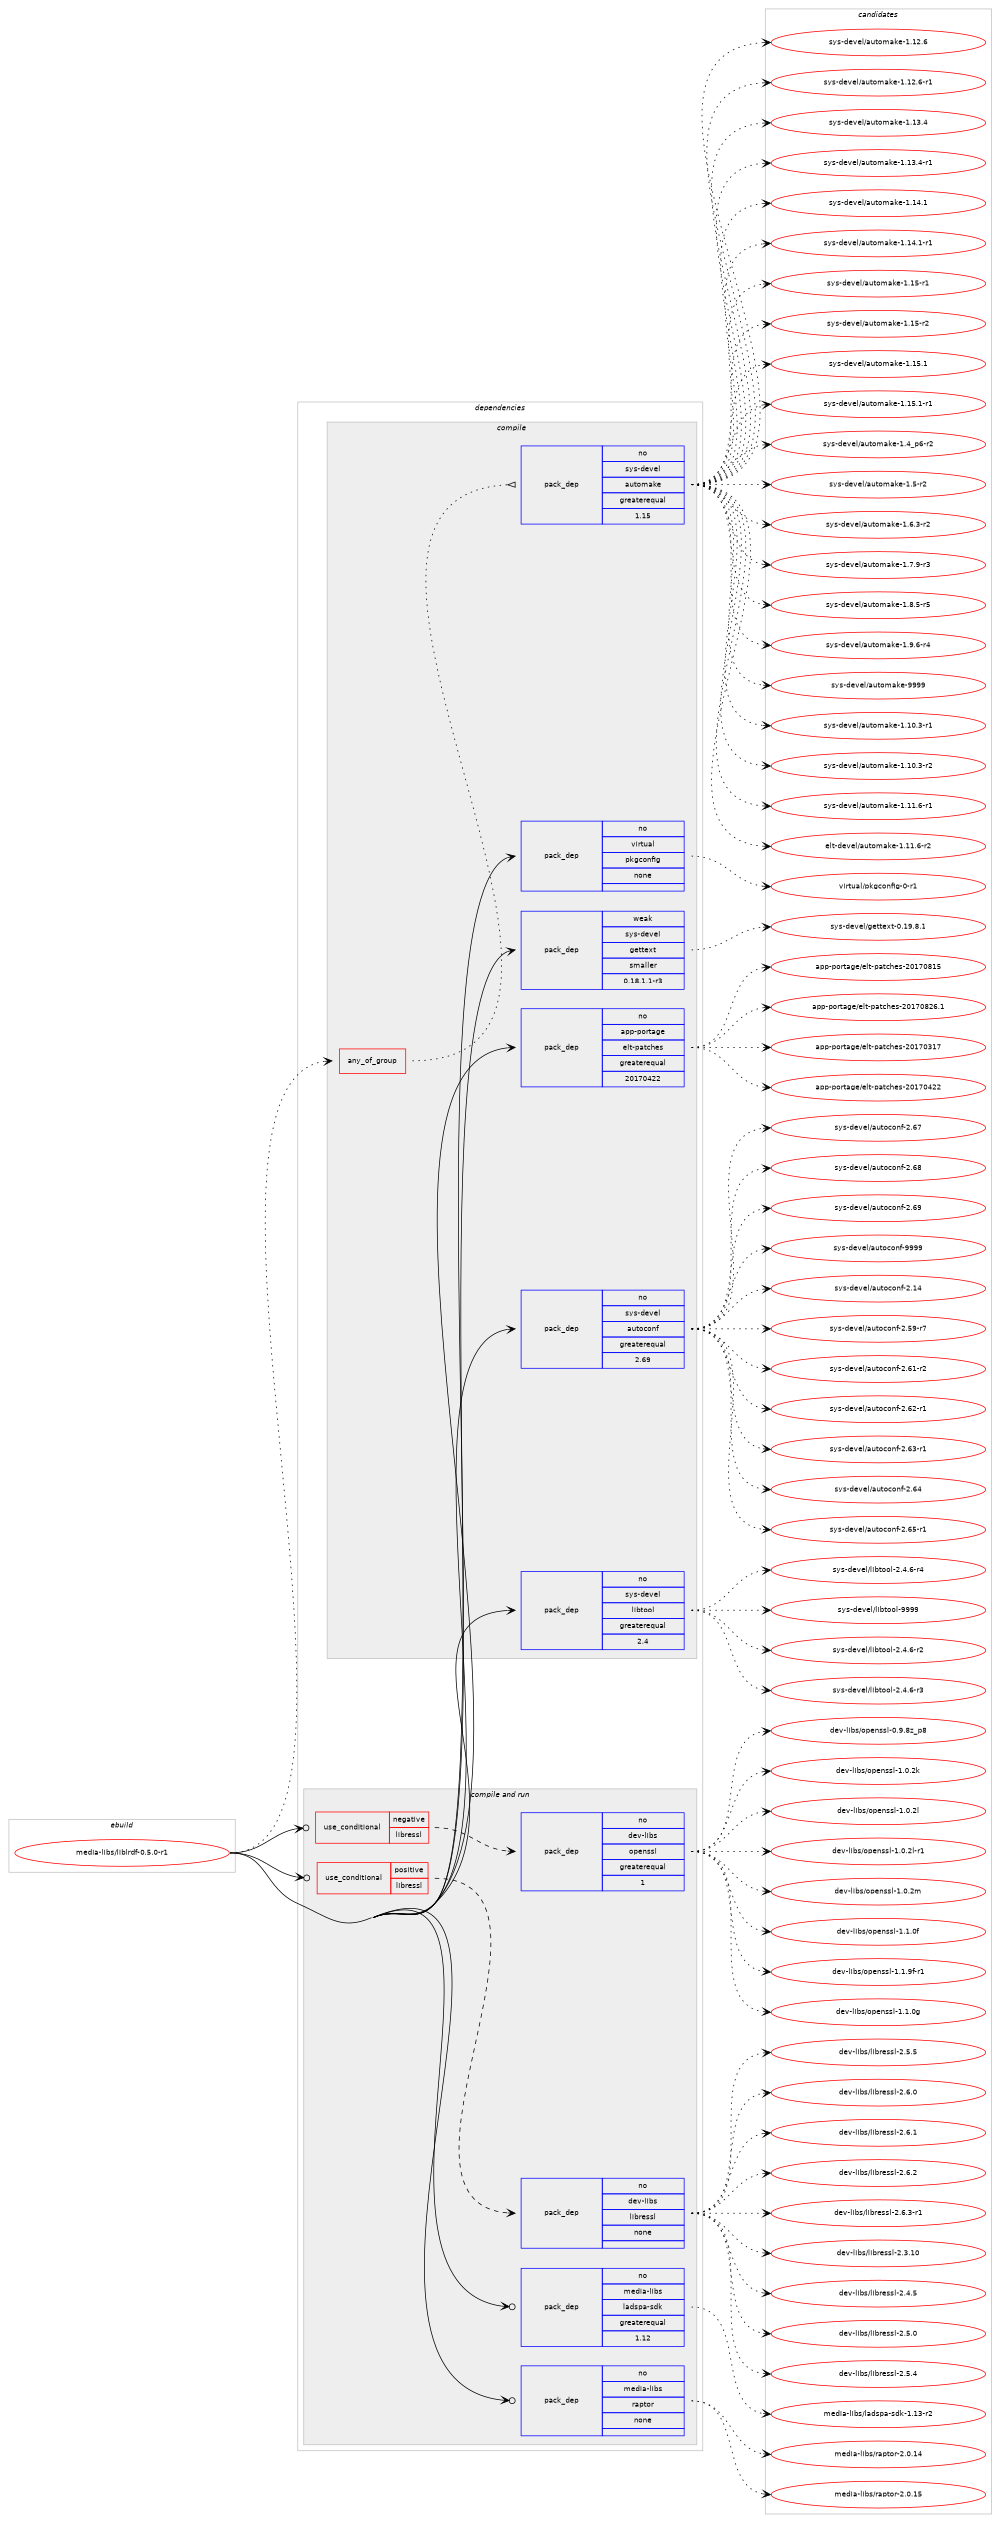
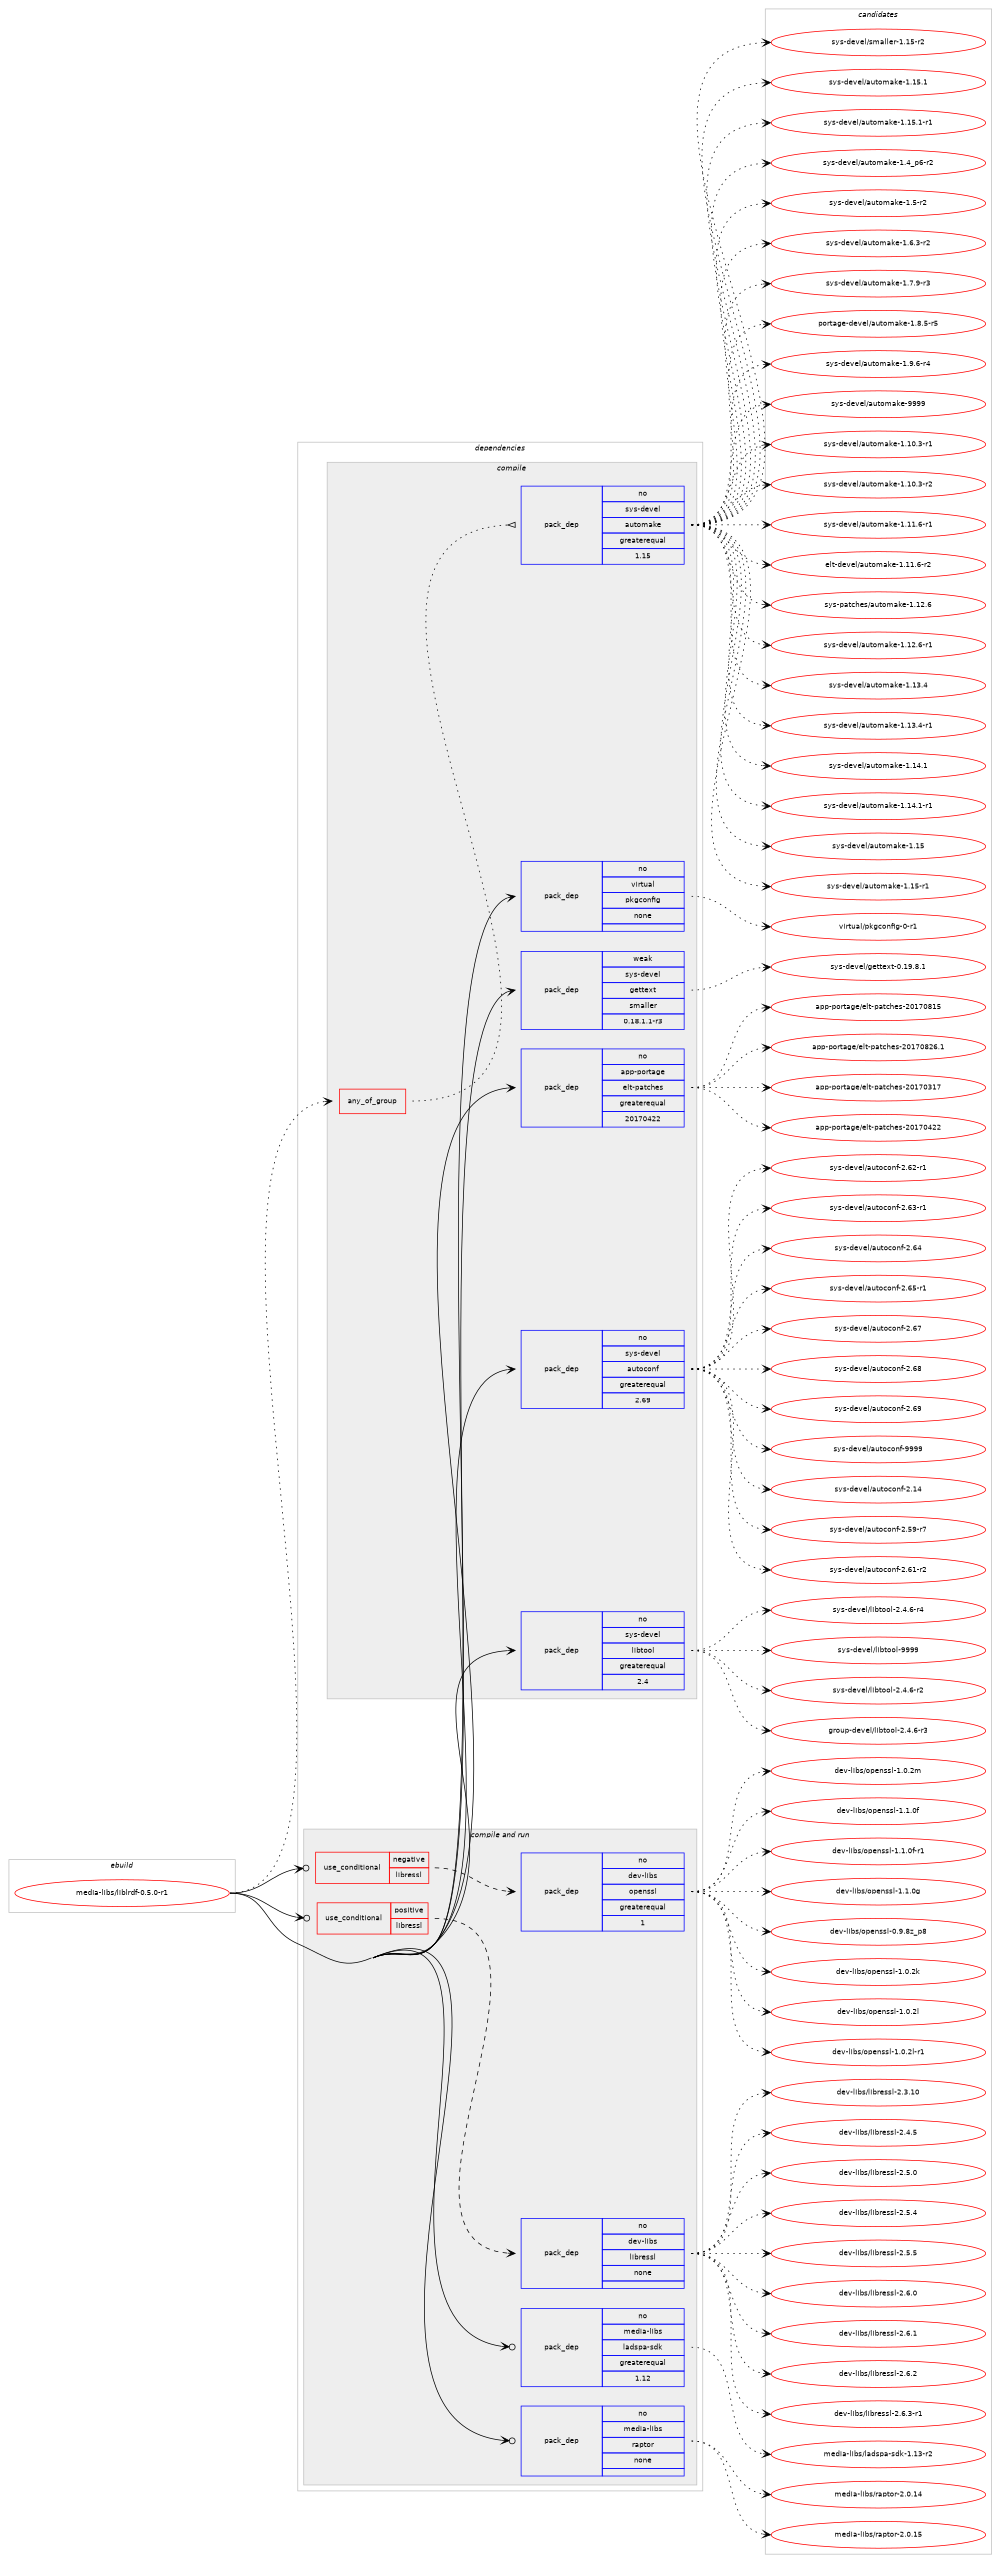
  digraph {
    compound=true
    concentrate=true
    fontname=Helvetica
    fontsize=10
    newrank=true
    rankdir=LR
    ranksep=1.5
    node [color=red fontname=Helvetica fontsize=10]
    edge [arrowhead=vee headport=w style=dotted tailport=e weight=100]
    n1 [label="media-libs/liblrdf-0.5.0-r1" width=4]
    n2 [color=blue label=<<TABLE BORDER="0" CELLBORDER="1" CELLSPACING="0" CELLPADDING="4" WIDTH="220"><TR><TD ROWSPAN="6" CELLPADDING="30">pack_dep</TD></TR><TR><TD WIDTH="110">no</TD></TR><TR><TD>sys-devel</TD></TR><TR><TD>automake</TD></TR><TR><TD>greaterequal</TD></TR><TR><TD>1.15</TD></TR></TABLE>> shape=none]
    n3 [label=<<TABLE BORDER="0" CELLBORDER="1" CELLSPACING="0" CELLPADDING="4"><TR><TD CELLPADDING="10">any_of_group</TD></TR></TABLE>> shape=none]
    n4 [color=blue label=<<TABLE BORDER="0" CELLBORDER="1" CELLSPACING="0" CELLPADDING="4" WIDTH="220"><TR><TD ROWSPAN="6" CELLPADDING="30">pack_dep</TD></TR><TR><TD WIDTH="110">no</TD></TR><TR><TD>app-portage</TD></TR><TR><TD>elt-patches</TD></TR><TR><TD>greaterequal</TD></TR><TR><TD>20170422</TD></TR></TABLE>> shape=none]
    n5 [color=blue label=<<TABLE BORDER="0" CELLBORDER="1" CELLSPACING="0" CELLPADDING="4" WIDTH="220"><TR><TD ROWSPAN="6" CELLPADDING="30">pack_dep</TD></TR><TR><TD WIDTH="110">no</TD></TR><TR><TD>sys-devel</TD></TR><TR><TD>autoconf</TD></TR><TR><TD>greaterequal</TD></TR><TR><TD>2.69</TD></TR></TABLE>> shape=none]
    n6 [color=blue label=<<TABLE BORDER="0" CELLBORDER="1" CELLSPACING="0" CELLPADDING="4" WIDTH="220"><TR><TD ROWSPAN="6" CELLPADDING="30">pack_dep</TD></TR><TR><TD WIDTH="110">no</TD></TR><TR><TD>sys-devel</TD></TR><TR><TD>libtool</TD></TR><TR><TD>greaterequal</TD></TR><TR><TD>2.4</TD></TR></TABLE>> shape=none]
    n7 [color=blue label=<<TABLE BORDER="0" CELLBORDER="1" CELLSPACING="0" CELLPADDING="4" WIDTH="220"><TR><TD ROWSPAN="6" CELLPADDING="30">pack_dep</TD></TR><TR><TD WIDTH="110">no</TD></TR><TR><TD>virtual</TD></TR><TR><TD>pkgconfig</TD></TR><TR><TD>none</TD></TR><TR><TD></TD></TR></TABLE>> shape=none]
    n8 [color=blue label=<<TABLE BORDER="0" CELLBORDER="1" CELLSPACING="0" CELLPADDING="4" WIDTH="220"><TR><TD ROWSPAN="6" CELLPADDING="30">pack_dep</TD></TR><TR><TD WIDTH="110">weak</TD></TR><TR><TD>sys-devel</TD></TR><TR><TD>gettext</TD></TR><TR><TD>smaller</TD></TR><TR><TD>0.18.1.1-r3</TD></TR></TABLE>> shape=none]
    n9 [color=blue label=<<TABLE BORDER="0" CELLBORDER="1" CELLSPACING="0" CELLPADDING="4" WIDTH="220"><TR><TD ROWSPAN="6" CELLPADDING="30">pack_dep</TD></TR><TR><TD WIDTH="110">no</TD></TR><TR><TD>media-libs</TD></TR><TR><TD>ladspa-sdk</TD></TR><TR><TD>greaterequal</TD></TR><TR><TD>1.12</TD></TR></TABLE>> shape=none]
    n10 [color=blue label=<<TABLE BORDER="0" CELLBORDER="1" CELLSPACING="0" CELLPADDING="4" WIDTH="220"><TR><TD ROWSPAN="6" CELLPADDING="30">pack_dep</TD></TR><TR><TD WIDTH="110">no</TD></TR><TR><TD>dev-libs</TD></TR><TR><TD>openssl</TD></TR><TR><TD>greaterequal</TD></TR><TR><TD>1</TD></TR></TABLE>> shape=none]
    n11 [label=<<TABLE BORDER="0" CELLBORDER="1" CELLSPACING="0" CELLPADDING="4"><TR><TD ROWSPAN="3" CELLPADDING="10">use_conditional</TD></TR><TR><TD>negative</TD></TR><TR><TD>libressl</TD></TR></TABLE>> shape=none]
    n12 [color=blue label=<<TABLE BORDER="0" CELLBORDER="1" CELLSPACING="0" CELLPADDING="4" WIDTH="220"><TR><TD ROWSPAN="6" CELLPADDING="30">pack_dep</TD></TR><TR><TD WIDTH="110">no</TD></TR><TR><TD>dev-libs</TD></TR><TR><TD>libressl</TD></TR><TR><TD>none</TD></TR><TR><TD></TD></TR></TABLE>> shape=none]
    n13 [label=<<TABLE BORDER="0" CELLBORDER="1" CELLSPACING="0" CELLPADDING="4"><TR><TD ROWSPAN="3" CELLPADDING="10">use_conditional</TD></TR><TR><TD>positive</TD></TR><TR><TD>libressl</TD></TR></TABLE>> shape=none]
    n14 [color=blue label=<<TABLE BORDER="0" CELLBORDER="1" CELLSPACING="0" CELLPADDING="4" WIDTH="220"><TR><TD ROWSPAN="6" CELLPADDING="30">pack_dep</TD></TR><TR><TD WIDTH="110">no</TD></TR><TR><TD>media-libs</TD></TR><TR><TD>raptor</TD></TR><TR><TD>none</TD></TR><TR><TD></TD></TR></TABLE>> shape=none]
    n15 [label="sys-devel/automake-1.10.3-r1" width=4]
    n16 [label="sys-devel/automake-1.10.3-r2" width=4]
    n17 [label="sys-devel/automake-1.11.6-r1" width=4]
    n18 [label="elt-devel/automake-1.11.6-r2" width=4]
-   n19 [label="sys-devel/automake-1.12.6" width=4]
+   n19 [label="sys-patches/automake-1.12.6" width=4]
    n20 [label="sys-devel/automake-1.12.6-r1" width=4]
    n21 [label="sys-devel/automake-1.13.4" width=4]
    n22 [label="sys-devel/automake-1.13.4-r1" width=4]
    n23 [label="sys-devel/automake-1.14.1" width=4]
    n24 [label="sys-devel/automake-1.14.1-r1" width=4]
+   n25 [label="sys-devel/automake-1.15" width=4]
    n26 [label="sys-devel/automake-1.15-r1" width=4]
-   n27 [label="sys-devel/automake-1.15-r2" width=4]
+   n27 [label="sys-devel/smaller-1.15-r2" width=4]
    n28 [label="sys-devel/automake-1.15.1" width=4]
    n29 [label="sys-devel/automake-1.15.1-r1" width=4]
    n30 [label="sys-devel/automake-1.4_p6-r2" width=4]
    n31 [label="sys-devel/automake-1.5-r2" width=4]
    n32 [label="sys-devel/automake-1.6.3-r2" width=4]
    n33 [label="sys-devel/automake-1.7.9-r3" width=4]
-   n34 [label="sys-devel/automake-1.8.5-r5" width=4]
+   n34 [label="portage-devel/automake-1.8.5-r5" width=4]
    n35 [label="sys-devel/automake-1.9.6-r4" width=4]
    n36 [label="sys-devel/automake-9999" width=4]
    n37 [label="app-portage/elt-patches-20170317" width=4]
    n38 [label="app-portage/elt-patches-20170422" width=4]
    n39 [label="app-portage/elt-patches-20170815" width=4]
    n40 [label="app-portage/elt-patches-20170826.1" width=4]
    n41 [label="sys-devel/autoconf-2.14" width=4]
    n42 [label="sys-devel/autoconf-2.59-r7" width=4]
    n43 [label="sys-devel/autoconf-2.61-r2" width=4]
    n44 [label="sys-devel/autoconf-2.62-r1" width=4]
    n45 [label="sys-devel/autoconf-2.63-r1" width=4]
    n46 [label="sys-devel/autoconf-2.64" width=4]
    n47 [label="sys-devel/autoconf-2.65-r1" width=4]
    n48 [label="sys-devel/autoconf-2.67" width=4]
    n49 [label="sys-devel/autoconf-2.68" width=4]
    n50 [label="sys-devel/autoconf-2.69" width=4]
    n51 [label="sys-devel/autoconf-9999" width=4]
    n52 [label="sys-devel/libtool-2.4.6-r2" width=4]
-   n53 [label="sys-devel/libtool-2.4.6-r3" width=4]
+   n53 [label="group-devel/libtool-2.4.6-r3" width=4]
    n54 [label="sys-devel/libtool-2.4.6-r4" width=4]
    n55 [label="sys-devel/libtool-9999" width=4]
    n56 [label="virtual/pkgconfig-0-r1" width=4]
    n57 [label="sys-devel/gettext-0.19.8.1" width=4]
    n58 [label="dev-libs/openssl-0.9.8z_p8" width=4]
    n59 [label="dev-libs/openssl-1.0.2k" width=4]
    n60 [label="dev-libs/openssl-1.0.2l" width=4]
    n61 [label="dev-libs/openssl-1.0.2l-r1" width=4]
    n62 [label="dev-libs/openssl-1.0.2m" width=4]
    n63 [label="dev-libs/openssl-1.1.0f" width=4]
-   n64 [label="dev-libs/openssl-1.1.9f-r1" width=4]
+   n64 [label="dev-libs/openssl-1.1.0f-r1" width=4]
    n65 [label="dev-libs/openssl-1.1.0g" width=4]
    n66 [label="dev-libs/libressl-2.3.10" width=4]
    n67 [label="dev-libs/libressl-2.4.5" width=4]
    n68 [label="dev-libs/libressl-2.5.0" width=4]
    n69 [label="dev-libs/libressl-2.5.4" width=4]
    n70 [label="dev-libs/libressl-2.5.5" width=4]
    n71 [label="dev-libs/libressl-2.6.0" width=4]
    n72 [label="dev-libs/libressl-2.6.1" width=4]
    n73 [label="dev-libs/libressl-2.6.2" width=4]
    n74 [label="dev-libs/libressl-2.6.3-r1" width=4]
    n75 [label="media-libs/ladspa-sdk-1.13-r2" width=4]
    n76 [label="media-libs/raptor-2.0.14" width=4]
    n77 [label="media-libs/raptor-2.0.15" width=4]
    subgraph cluster_1 {
      color=gray
      label=<<i>ebuild</i>>
      rank=same
      n1
    }
    subgraph cluster_2 {
      color=gray
      label=<<i>dependencies</i>>
      subgraph cluster_3 {
        color=gray
        fillcolor="#eeeeee"
        label=<<i>compile</i>>
        style=filled
        subgraph sub_4 {
          color=gray
          fillcolor="#eeeeee"
          label=<<i>compile</i>>
          style=filled
          n3
          subgraph sub_5 {
            color=gray
            fillcolor="#eeeeee"
            label=<<i>compile</i>>
            style=filled
            n2
          }
        }
        subgraph sub_6 {
          color=gray
          fillcolor="#eeeeee"
          label=<<i>compile</i>>
          style=filled
          n4
        }
        subgraph sub_7 {
          color=gray
          fillcolor="#eeeeee"
          label=<<i>compile</i>>
          style=filled
          n5
        }
        subgraph sub_8 {
          color=gray
          fillcolor="#eeeeee"
          label=<<i>compile</i>>
          style=filled
          n6
        }
        subgraph sub_9 {
          color=gray
          fillcolor="#eeeeee"
          label=<<i>compile</i>>
          style=filled
          n7
        }
        subgraph sub_10 {
          color=gray
          fillcolor="#eeeeee"
          label=<<i>compile</i>>
          style=filled
          n8
        }
      }
      subgraph cluster_11 {
        color=gray
        fillcolor="#eeeeee"
        label=<<i>compile and run</i>>
        style=filled
        subgraph sub_12 {
          color=gray
          fillcolor="#eeeeee"
          label=<<i>compile and run</i>>
          style=filled
          n9
        }
        subgraph sub_13 {
          color=gray
          fillcolor="#eeeeee"
          label=<<i>compile and run</i>>
          style=filled
          n11
          subgraph sub_14 {
            color=gray
            fillcolor="#eeeeee"
            label=<<i>compile and run</i>>
            style=filled
            n10
          }
        }
        subgraph sub_15 {
          color=gray
          fillcolor="#eeeeee"
          label=<<i>compile and run</i>>
          style=filled
          n13
          subgraph sub_16 {
            color=gray
            fillcolor="#eeeeee"
            label=<<i>compile and run</i>>
            style=filled
            n12
          }
        }
        subgraph sub_17 {
          color=gray
          fillcolor="#eeeeee"
          label=<<i>compile and run</i>>
          style=filled
          n14
        }
      }
      subgraph cluster_18 {
        color=gray
        fillcolor="#eeeeee"
        label=<<i>run</i>>
        style=filled
      }
    }
    subgraph cluster_19 {
      color=gray
      label=<<i>candidates</i>>
      rank=same
      subgraph sub_20 {
        color=black
        label=<<i>candidates</i>>
        nodesep=1
        rank=same
        n15
        n16
        n17
        n18
        n19
        n20
        n21
        n22
        n23
        n24
+       n25
        n26
        n27
        n28
        n29
        n30
        n31
        n32
        n33
        n34
        n35
        n36
      }
      subgraph sub_21 {
        color=black
        label=<<i>candidates</i>>
        nodesep=1
        rank=same
        n37
        n38
        n39
        n40
      }
      subgraph sub_22 {
        color=black
        label=<<i>candidates</i>>
        nodesep=1
        rank=same
        n41
        n42
        n43
        n44
        n45
        n46
        n47
        n48
        n49
        n50
        n51
      }
      subgraph sub_23 {
        color=black
        label=<<i>candidates</i>>
        nodesep=1
        rank=same
        n52
        n53
        n54
        n55
      }
      subgraph sub_24 {
        color=black
        label=<<i>candidates</i>>
        nodesep=1
        rank=same
        n56
      }
      subgraph sub_25 {
        color=black
        label=<<i>candidates</i>>
        nodesep=1
        rank=same
        n57
      }
      subgraph sub_26 {
        color=black
        label=<<i>candidates</i>>
        nodesep=1
        rank=same
        n58
        n59
        n60
        n61
        n62
        n63
        n64
        n65
      }
      subgraph sub_27 {
        color=black
        label=<<i>candidates</i>>
        nodesep=1
        rank=same
        n66
        n67
        n68
        n69
        n70
        n71
        n72
        n73
        n74
      }
      subgraph sub_28 {
        color=black
        label=<<i>candidates</i>>
        nodesep=1
        rank=same
        n75
      }
      subgraph sub_29 {
        color=black
        label=<<i>candidates</i>>
        nodesep=1
        rank=same
        n76
        n77
      }
    }
    n1 -> n3 [weight=20]
    n1 -> n4 [style=solid weight=20]
    n1 -> n5 [style=solid weight=20]
    n1 -> n6 [style=solid weight=20]
    n1 -> n7 [style=solid weight=20]
    n1 -> n8 [style=solid weight=20]
    n1 -> n9 [arrowhead=odotvee style=solid weight=20]
    n1 -> n11 [arrowhead=odotvee style=solid weight=20]
    n1 -> n13 [arrowhead=odotvee style=solid weight=20]
    n1 -> n14 [arrowhead=odotvee style=solid weight=20]
    n2 -> n15
    n2 -> n16
    n2 -> n17
    n2 -> n18
    n2 -> n19
    n2 -> n20
    n2 -> n21
    n2 -> n22
    n2 -> n23
    n2 -> n24
+   n2 -> n25
    n2 -> n26
    n2 -> n27
    n2 -> n28
    n2 -> n29
    n2 -> n30
    n2 -> n31
    n2 -> n32
    n2 -> n33
    n2 -> n34
    n2 -> n35
    n2 -> n36
    n3 -> n2 [arrowhead=oinv weight=20]
    n4 -> n37
    n4 -> n38
    n4 -> n39
    n4 -> n40
    n5 -> n41
    n5 -> n42
    n5 -> n43
    n5 -> n44
    n5 -> n45
    n5 -> n46
    n5 -> n47
    n5 -> n48
    n5 -> n49
    n5 -> n50
    n5 -> n51
    n6 -> n52
    n6 -> n53
    n6 -> n54
    n6 -> n55
    n7 -> n56
    n8 -> n57
    n9 -> n75
    n10 -> n58
    n10 -> n59
    n10 -> n60
    n10 -> n61
    n10 -> n62
    n10 -> n63
    n10 -> n64
    n10 -> n65
    n11 -> n10 [style=dashed weight=20]
    n12 -> n66
    n12 -> n67
    n12 -> n68
    n12 -> n69
    n12 -> n70
    n12 -> n71
    n12 -> n72
    n12 -> n73
    n12 -> n74
    n13 -> n12 [style=dashed weight=20]
    n14 -> n76
    n14 -> n77
  }
